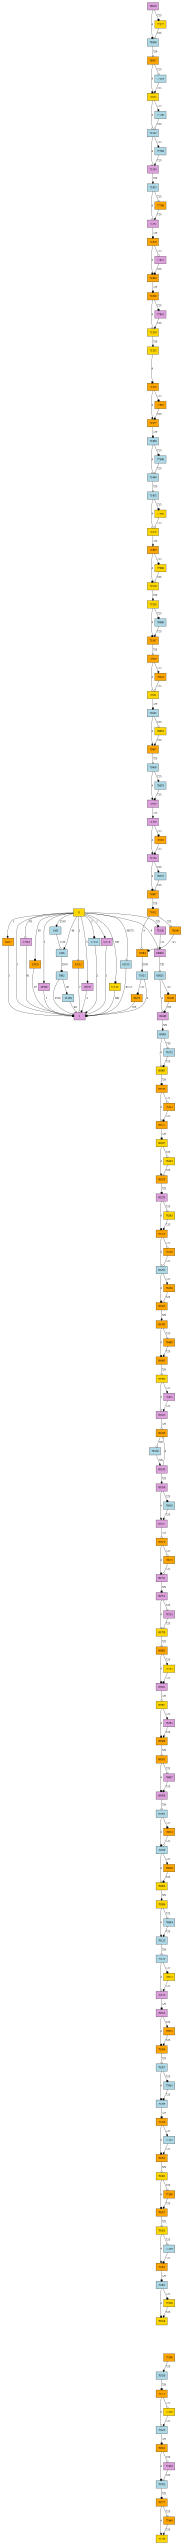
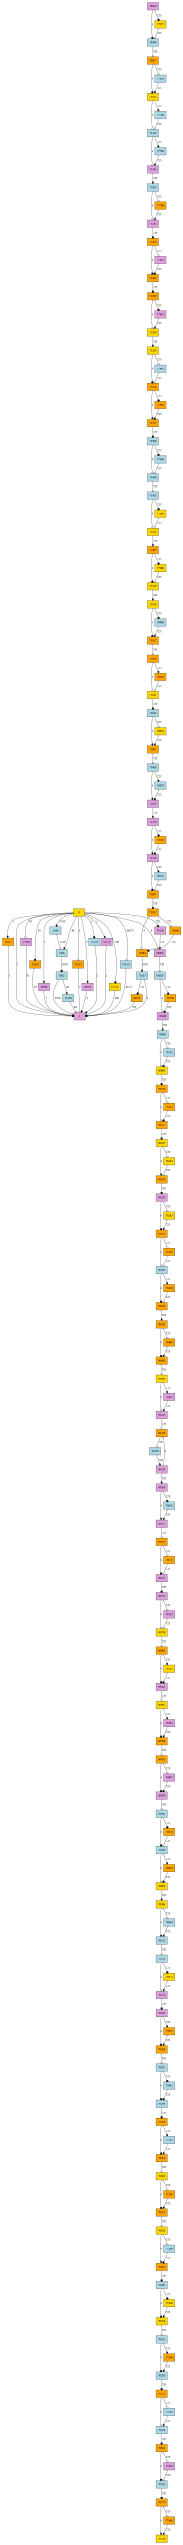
  digraph {
    fontname="Liberation Serif"
    rankdir=TB
    node [fillcolor=orange fontname="Liberation Serif" shape=rectangle style=filled]
    edge [arrowhead=odot fontname="Liberation Serif"]
    1345 [fillcolor=lightblue]
    1346 [fillcolor=lightblue]
    5982 [fillcolor=lightblue]
    1 [fillcolor=plum]
    31250 [fillcolor=lightblue]
    17944 [fillcolor=plum]
    23925
    29906 [fillcolor=plum]
    37231 [fillcolor=lightblue]
    43212
    49193 [fillcolor=plum]
    55174 [fillcolor=plum]
    61155 [fillcolor=lightblue]
    67136 [fillcolor=gold]
    68980 [fillcolor=plum]
    69025 [fillcolor=lightblue]
    69049 [fillcolor=plum]
    76149
    69061 [fillcolor=lightblue]
    69085 [fillcolor=gold]
    76172 [fillcolor=lightblue]
    69106
    69157
    76222
    69187 [fillcolor=gold]
    69229
    76263 [fillcolor=gold]
    69235 [fillcolor=plum]
    69256
    76283 [fillcolor=gold]
    69292 [fillcolor=lightblue]
    76318
    69325
    76350
    69343
    69403
    76409
    69406 [fillcolor=gold]
    69433 [fillcolor=plum]
    76435 [fillcolor=plum]
    69439
    76530 [fillcolor=lightblue]
    69535 [fillcolor=plum]
    69550 [fillcolor=plum]
    69637 [fillcolor=plum]
    76616 [fillcolor=lightblue]
    69670
    69731 [fillcolor=plum]
    76676
    69751 [fillcolor=plum]
    69799 [fillcolor=gold]
    76723 [fillcolor=plum]
    69802
    69841 [fillcolor=plum]
    76761 [fillcolor=gold]
    69907 [fillcolor=gold]
    69928
    76781 [fillcolor=plum]
    69931
    69958 [fillcolor=plum]
    76807 [fillcolor=plum]
    69982 [fillcolor=lightblue]
    70030 [fillcolor=lightblue]
    76854
    70095 [fillcolor=gold]
    76918
    70096 [fillcolor=gold]
    70123 [fillcolor=lightblue]
    76944 [fillcolor=lightblue]
    70129 [fillcolor=lightblue]
    70159 [fillcolor=plum]
    76973 [fillcolor=gold]
    70165 [fillcolor=plum]
    70264
    77071
    70267 [fillcolor=lightblue]
    70288 [fillcolor=lightblue]
    77091 [fillcolor=lightblue]
    70310
    70351
    77131 [fillcolor=lightblue]
    70381 [fillcolor=gold]
    70417
    77166
    70423 [fillcolor=gold]
    70462
    77204 [fillcolor=lightblue]
    70483 [fillcolor=lightblue]
    70510 [fillcolor=gold]
    77230 [fillcolor=gold]
+   70513 [fillcolor=lightblue]
    70550 [fillcolor=lightblue]
    77266
    70573
    70624 [fillcolor=lightblue]
-   77316 [fillcolor=gold]
+   77316 [fillcolor=lightblue]
    70651
    70765 [fillcolor=lightblue]
    77429 [fillcolor=plum]
    70777
    70798 [fillcolor=gold]
    77449
    70819 [fillcolor=plum]
    70948 [fillcolor=lightblue]
    77577 [fillcolor=gold]
    70957
    71035 [fillcolor=gold]
    77654 [fillcolor=lightblue]
    71122 [fillcolor=lightblue]
    77740 [fillcolor=lightblue]
    71143 [fillcolor=plum]
    77760 [fillcolor=lightblue]
    71203 [fillcolor=lightblue]
    71242 [fillcolor=plum]
    77798
    71260
    71284
    77821 [fillcolor=plum]
    71299
    71320 [fillcolor=gold]
    77841 [fillcolor=plum]
    71335 [fillcolor=gold]
    71356
+   77861 [fillcolor=lightblue]
    71377
    77881
    71380 [fillcolor=lightblue]
    71440 [fillcolor=lightblue]
    77940 [fillcolor=lightblue]
    71455 [fillcolor=lightblue]
    71476 [fillcolor=gold]
    77960 [fillcolor=gold]
    71489
    71510 [fillcolor=gold]
    77980 [fillcolor=gold]
    71526 [fillcolor=gold]
    71547
    78000 [fillcolor=lightblue]
    71608
    71641 [fillcolor=gold]
    78032
    71645 [fillcolor=lightblue]
    71667
    78053 [fillcolor=gold]
    71668 [fillcolor=lightblue]
    n146 [fillcolor=plum label=71699]
    78079 [fillcolor=lightblue]
    71709 [fillcolor=plum]
    71734 [fillcolor=plum]
    78103
    71807
    78175 [fillcolor=lightblue]
    71812
    71884
    78246
    71921 [fillcolor=lightblue]
    78276
    76126 [fillcolor=plum]
    84257
    0 [fillcolor=gold]
    1345 -> 1346 [label=2519]
    1346 -> 5982 [arrowhead=box label=2559]
    5982 -> 1 [label=2519]
    5982 -> 31250 [arrowhead=diamond label=40]
    31250 -> 1 [label=40]
    17944 -> 1 [label=81]
    23925 -> 1 [arrowhead=box label=49]
    29906 -> 1 [arrowhead=box label=1]
    37231 -> 1 [arrowhead=diamond label=2]
    43212 -> 1 [label=2]
    49193 -> 1 [arrowhead=diamond label=3]
    55174 -> 1 [label=1]
    61155 -> 1 [arrowhead=diamond label=36573]
    67136 -> 1 [label=309]
    68980 -> 69025 [label=729]
    69025 -> 69049 [label=4]
    69025 -> 76149 [arrowhead=box label=725]
    69049 -> 69061 [arrowhead=diamond label=729]
    76149 -> 69049 [arrowhead=box label=725]
    69061 -> 69085 [label=4]
    69061 -> 76172 [label=725]
    69085 -> 69106 [arrowhead=box label=729]
    76172 -> 69085 [arrowhead=box label=725]
    69106 -> 69157 [label=4]
    69106 -> 76222 [label=725]
    69157 -> 69187 [arrowhead=box label=729]
    76222 -> 69157 [arrowhead=box label=725]
    69187 -> 69229 [arrowhead=diamond label=4]
    69187 -> 76263 [label=725]
    69229 -> 69235 [arrowhead=box label=729]
    76263 -> 69229 [label=725]
    69235 -> 69256 [arrowhead=box label=4]
    69235 -> 76283 [label=725]
    69256 -> 69292 [label=4]
    69256 -> 76318 [label=725]
    76283 -> 69256 [arrowhead=diamond label=725]
    69292 -> 69325 [arrowhead=box label=4]
    69292 -> 76350 [arrowhead=diamond label=725]
    76318 -> 69292 [label=725]
    69325 -> 69343 [arrowhead=diamond label=729]
    76350 -> 69325 [label=725]
    69343 -> 69403 [arrowhead=box label=4]
    69343 -> 76409 [label=725]
    69403 -> 69406 [label=729]
    76409 -> 69403 [arrowhead=diamond label=725]
    69406 -> 69433 [label=4]
    69406 -> 76435 [arrowhead=diamond label=725]
    69433 -> 69439 [label=729]
    76435 -> 69433 [arrowhead=diamond label=725]
    69439 -> 76530 [label=725]
    76530 -> 69535 [arrowhead=diamond label=725]
    69535 -> 69439 [label=4]
    69535 -> 69550 [arrowhead=diamond label=729]
    69550 -> 69637 [arrowhead=diamond label=4]
    69550 -> 76616 [arrowhead=box label=725]
    69637 -> 69670 [label=729]
    76616 -> 69637 [arrowhead=diamond label=725]
    69670 -> 69731 [arrowhead=box label=4]
    69670 -> 76676 [label=725]
    69731 -> 69751 [arrowhead=box label=729]
    76676 -> 69731 [label=725]
    69751 -> 69799 [label=4]
    69751 -> 76723 [label=725]
    69799 -> 69802 [label=729]
    76723 -> 69799 [label=725]
    69802 -> 69841 [arrowhead=box label=4]
    69802 -> 76761 [arrowhead=diamond label=725]
    69841 -> 69907 [label=729]
    76761 -> 69841 [arrowhead=box label=725]
    69907 -> 69928 [arrowhead=box label=4]
    69907 -> 76781 [arrowhead=diamond label=725]
    69928 -> 69931 [label=729]
    76781 -> 69928 [arrowhead=diamond label=725]
    69931 -> 69958 [arrowhead=box label=4]
    69931 -> 76807 [label=725]
    69958 -> 69982 [label=729]
    76807 -> 69958 [arrowhead=box label=725]
    69982 -> 70030 [arrowhead=box label=4]
    69982 -> 76854 [arrowhead=box label=725]
    70030 -> 70095 [label=4]
    70030 -> 76918 [arrowhead=diamond label=725]
    76854 -> 70030 [label=725]
    70095 -> 70096 [arrowhead=diamond label=729]
    76918 -> 70095 [arrowhead=box label=725]
    70096 -> 70123 [arrowhead=diamond label=4]
    70096 -> 76944 [label=725]
    70123 -> 70129 [label=729]
    76944 -> 70123 [arrowhead=diamond label=725]
    70129 -> 70159 [label=4]
    70129 -> 76973 [arrowhead=box label=725]
    70159 -> 70165 [arrowhead=box label=729]
    76973 -> 70159 [arrowhead=diamond label=725]
    70165 -> 70264 [arrowhead=box label=4]
    70165 -> 77071 [arrowhead=diamond label=725]
    70264 -> 70267 [label=729]
    77071 -> 70264 [arrowhead=diamond label=725]
    70267 -> 70288 [arrowhead=box label=4]
    70267 -> 77091 [arrowhead=box label=725]
    70288 -> 70310 [arrowhead=box label=729]
    77091 -> 70288 [arrowhead=box label=725]
    70310 -> 70351 [arrowhead=box label=4]
    70310 -> 77131 [arrowhead=diamond label=725]
    70351 -> 70381 [label=729]
    77131 -> 70351 [arrowhead=diamond label=725]
    70381 -> 70417 [arrowhead=box label=4]
    70381 -> 77166 [label=725]
    70417 -> 70423 [label=729]
    77166 -> 70417 [arrowhead=diamond label=725]
    70423 -> 70462 [arrowhead=diamond label=4]
    70423 -> 77204 [label=725]
    70462 -> 70483 [arrowhead=box label=729]
    77204 -> 70462 [arrowhead=box label=725]
    70483 -> 70510 [arrowhead=box label=4]
    70483 -> 77230 [arrowhead=box label=725]
+   70510 -> 70513 [label=729]
    77230 -> 70510 [arrowhead=diamond label=725]
+   70513 -> 70550 [arrowhead=box label=4]
+   70513 -> 77266 [arrowhead=diamond label=725]
    70550 -> 70573 [arrowhead=box label=729]
    77266 -> 70550 [arrowhead=diamond label=725]
    70573 -> 70624 [label=4]
    70573 -> 77316 [label=725]
    70624 -> 70651 [arrowhead=box label=729]
    77316 -> 70624 [arrowhead=diamond label=725]
    70651 -> 70765 [arrowhead=box label=4]
    70651 -> 77429 [label=725]
    70765 -> 70777 [arrowhead=box label=729]
    77429 -> 70765 [label=725]
    70777 -> 70798 [arrowhead=diamond label=4]
    70777 -> 77449 [label=725]
    77449 -> 70798 [arrowhead=diamond label=725]
    70819 -> 70948 [arrowhead=box label=4]
    70819 -> 77577 [arrowhead=box label=725]
    70948 -> 70957 [label=729]
    77577 -> 70948 [label=725]
    70957 -> 71035 [arrowhead=box label=4]
    70957 -> 77654 [label=725]
    71035 -> 71122 [label=4]
    71035 -> 77740 [arrowhead=diamond label=725]
    77654 -> 71035 [arrowhead=diamond label=725]
    71122 -> 71143 [label=4]
    71122 -> 77760 [arrowhead=diamond label=725]
    77740 -> 71122 [label=725]
    71143 -> 71203 [arrowhead=diamond label=729]
    77760 -> 71143 [arrowhead=diamond label=725]
    71203 -> 71242 [label=4]
    71203 -> 77798 [label=725]
    71242 -> 71260 [arrowhead=box label=729]
    77798 -> 71242 [arrowhead=diamond label=725]
    71260 -> 71284 [arrowhead=box label=4]
    71260 -> 77821 [label=725]
    71284 -> 71299 [arrowhead=box label=729]
    77821 -> 71284 [arrowhead=box label=725]
    71299 -> 71320 [label=4]
    71299 -> 77841 [arrowhead=box label=725]
    71320 -> 71335 [arrowhead=diamond label=729]
    77841 -> 71320 [arrowhead=diamond label=725]
    71335 -> 71356 [arrowhead=box label=4]
+   71335 -> 77861 [label=725]
    71356 -> 71377 [arrowhead=diamond label=4]
    71356 -> 77881 [arrowhead=box label=725]
+   77861 -> 71356 [label=725]
    71377 -> 71380 [arrowhead=box label=729]
    77881 -> 71377 [arrowhead=box label=725]
    71380 -> 71440 [label=4]
    71380 -> 77940 [arrowhead=box label=725]
    71440 -> 71455 [label=729]
    77940 -> 71440 [label=725]
    71455 -> 71476 [label=4]
    71455 -> 77960 [arrowhead=box label=725]
    71476 -> 71489 [arrowhead=diamond label=729]
    77960 -> 71476 [label=725]
    71489 -> 71510 [arrowhead=box label=4]
    71489 -> 77980 [arrowhead=box label=725]
    71510 -> 71526 [arrowhead=diamond label=729]
    77980 -> 71510 [label=725]
    71526 -> 71547 [arrowhead=box label=4]
    71526 -> 78000 [arrowhead=box label=725]
    71547 -> 71608 [label=729]
    78000 -> 71547 [arrowhead=diamond label=725]
    71608 -> 71641 [label=4]
    71608 -> 78032 [arrowhead=diamond label=725]
    71641 -> 71645 [arrowhead=box label=729]
    78032 -> 71641 [label=725]
    71645 -> 71667 [arrowhead=diamond label=4]
    71645 -> 78053 [label=725]
    71667 -> 71668 [label=729]
    78053 -> 71667 [arrowhead=diamond label=725]
    71668 -> n146 [arrowhead=diamond label=4]
    71668 -> 78079 [arrowhead=diamond label=725]
    n146 -> 71709 [arrowhead=diamond label=729]
    78079 -> n146 [arrowhead=box label=725]
    71709 -> 71734 [arrowhead=diamond label=4]
    71709 -> 78103 [arrowhead=box label=725]
    71734 -> 71807 [arrowhead=box label=4]
    71734 -> 78175 [arrowhead=diamond label=725]
    78103 -> 71734 [arrowhead=box label=725]
    71807 -> 71812 [arrowhead=box label=729]
    78175 -> 71807 [label=725]
    71812 -> 71884 [label=4]
    71812 -> 78246 [label=725]
    71884 -> 71921 [arrowhead=diamond label=2559]
    78246 -> 71884 [arrowhead=box label=725]
    71921 -> 1 [label=4]
    71921 -> 78276 [arrowhead=box label=725]
    78276 -> 1 [arrowhead=diamond label=725]
    76126 -> 68980 [arrowhead=diamond label=725]
    84257 -> 1 [arrowhead=box label=1]
    0 -> 1345 [arrowhead=diamond label=2519]
    0 -> 1346 [arrowhead=diamond label=40]
    0 -> 1 [label=1]
    0 -> 17944 [label=81]
    0 -> 23925 [arrowhead=box label=49]
    0 -> 29906 [arrowhead=diamond label=1]
    0 -> 37231 [arrowhead=box label=2]
    0 -> 43212 [label=2]
    0 -> 49193 [arrowhead=diamond label=3]
    0 -> 55174 [arrowhead=diamond label=1]
    0 -> 61155 [label=36573]
    0 -> 67136 [arrowhead=box label=309]
    0 -> 68980 [label=4]
    0 -> 76126 [arrowhead=box label=725]
    0 -> 84257 [arrowhead=diamond label=1]
  }
